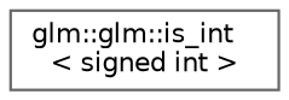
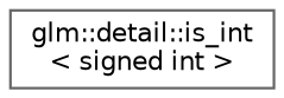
  digraph {
    rankdir=LR
-   n1 [color=grey40 fillcolor=white fontname=Helvetica fontsize=10 height=0.2 label="glm::glm::is_int\l\< signed int \>" shape=box style=filled width=0.4]
+   n1 [color=grey40 fillcolor=white fontname=Helvetica fontsize=10 height=0.2 label="glm::detail::is_int\l\< signed int \>" shape=box style=filled width=0.4]
  }
